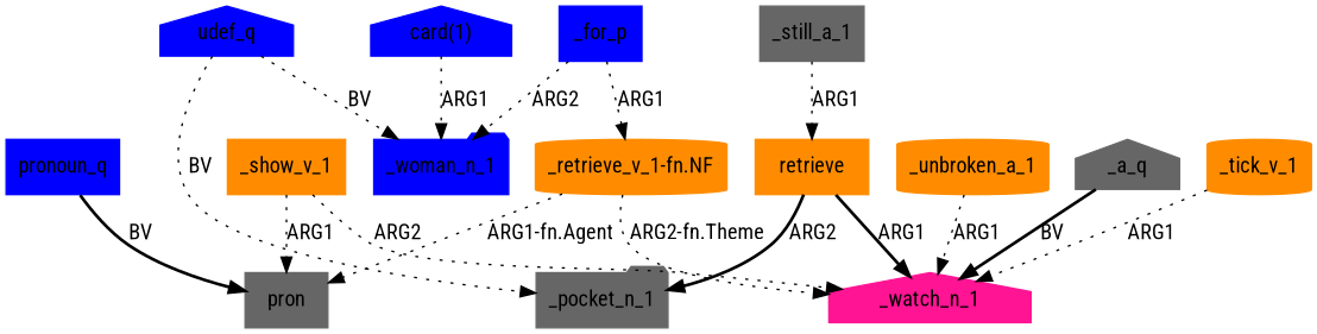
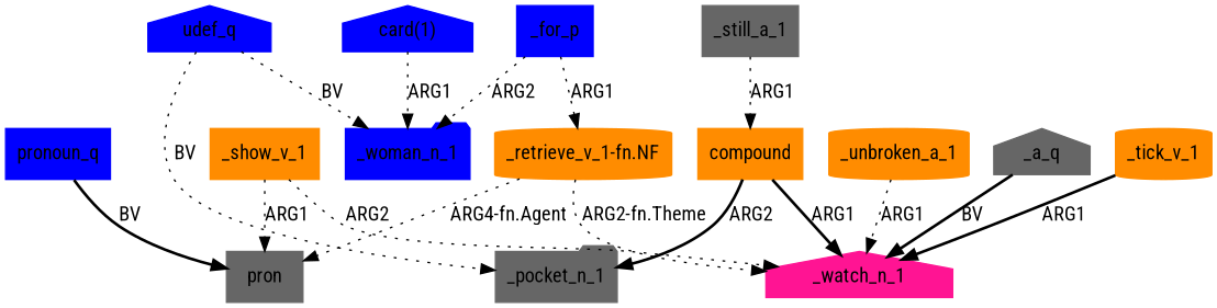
  digraph {
    fontname="Roboto Condensed"
    node [color=blue fontname="Roboto Condensed" shape=box style=filled]
    edge [fontname="Roboto Condensed" style=dotted]
    _a_q [color=gray40 shape=house]
    _watch_n_1 [color=deeppink shape=house]
    _woman_n_1 [shape=folder]
    _for_p
    "_retrieve_v_1-fn.NF" [color=darkorange shape=cylinder]
    pron [color=gray40]
    _tick_v_1 [color=darkorange shape=cylinder]
    udef_q [shape=house]
    _pocket_n_1 [color=gray40 shape=folder]
    "card(1)" [shape=house]
    _still_a_1 [color=gray40]
-   compound [color=darkorange label=retrieve]
+   compound [color=darkorange]
    _unbroken_a_1 [color=darkorange shape=cylinder]
    _show_v_1 [color=darkorange]
    pronoun_q
    _a_q -> _watch_n_1 [label=BV style=bold]
    _for_p -> _woman_n_1 [label=ARG2]
    _for_p -> "_retrieve_v_1-fn.NF" [label=ARG1]
    "_retrieve_v_1-fn.NF" -> _watch_n_1 [label="ARG2-fn.Theme"]
-   "_retrieve_v_1-fn.NF" -> pron [label="ARG1-fn.Agent"]
-   _tick_v_1 -> _watch_n_1 [label=ARG1]
+   "_retrieve_v_1-fn.NF" -> pron [label="ARG4-fn.Agent"]
+   _tick_v_1 -> _watch_n_1 [label=ARG1 style=bold]
    udef_q -> _woman_n_1 [label=BV]
    udef_q -> _pocket_n_1 [label=BV]
    "card(1)" -> _woman_n_1 [label=ARG1]
    _still_a_1 -> compound [label=ARG1]
    compound -> _watch_n_1 [label=ARG1 style=bold]
    compound -> _pocket_n_1 [label=ARG2 style=bold]
    _unbroken_a_1 -> _watch_n_1 [label=ARG1]
    _show_v_1 -> _watch_n_1 [label=ARG2]
    _show_v_1 -> pron [label=ARG1]
    pronoun_q -> pron [label=BV style=bold]
  }
